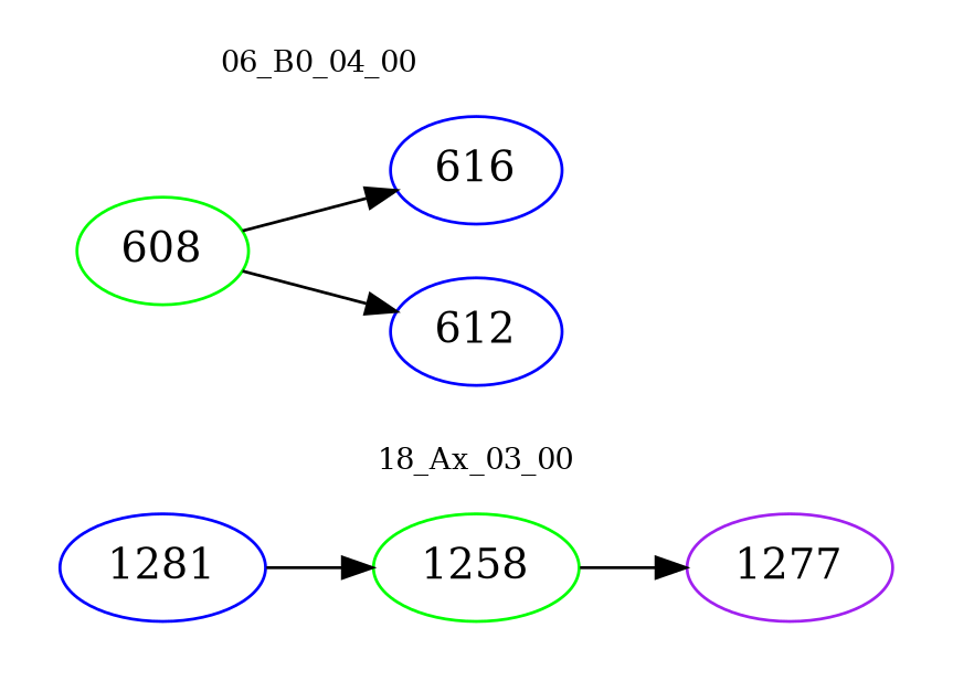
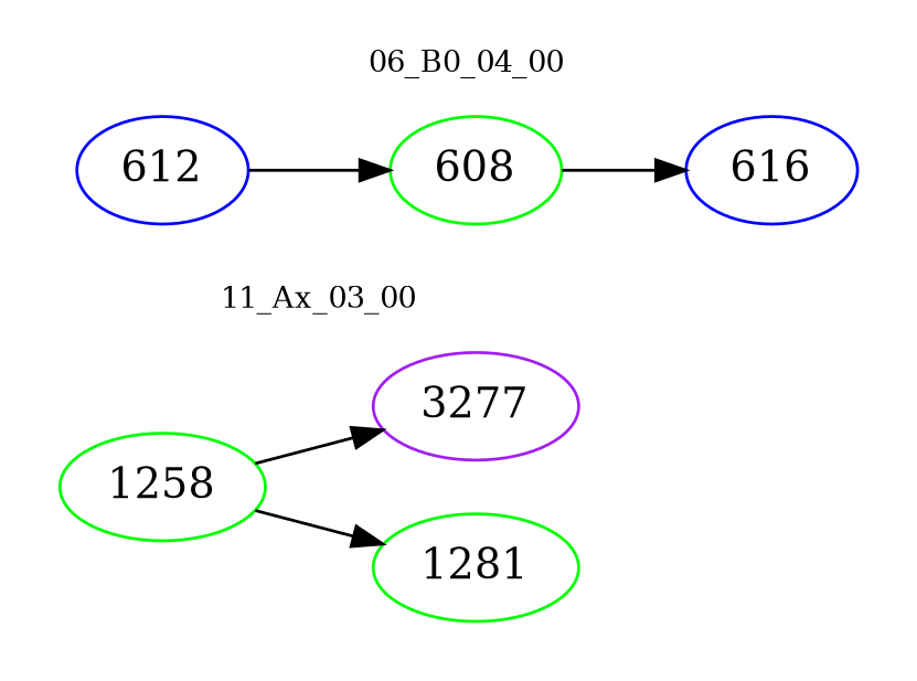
  digraph {
    rankdir=LR
    node [color=blue]
    edge [color=black]
-   n1 [label=1281]
+   n1 [color=green label=1281]
    n2 [color=green label=1258]
-   n3 [color=purple label=1277]
+   n3 [color=purple label=3277]
    n4 [label=612]
    n5 [color=green label=608]
    n6 [label=616]
    subgraph cluster_1 {
      color=white
      fontsize=10
-     label="18_Ax_03_00"
+     label="11_Ax_03_00"
      n1
      n2
      n3
    }
    subgraph cluster_2 {
      color=white
      fontsize=10
      label="06_B0_04_00"
      n4
      n5
      n6
    }
-   n1 -> n2
+   n2 -> n1
    n2 -> n3
-   n5 -> n4
+   n4 -> n5
    n5 -> n6
  }
